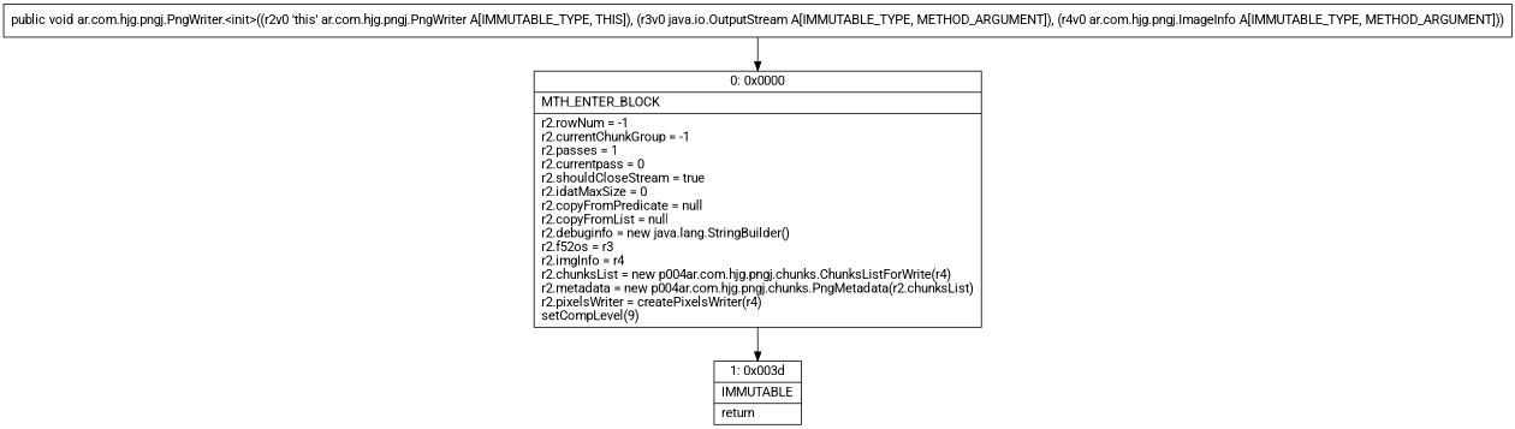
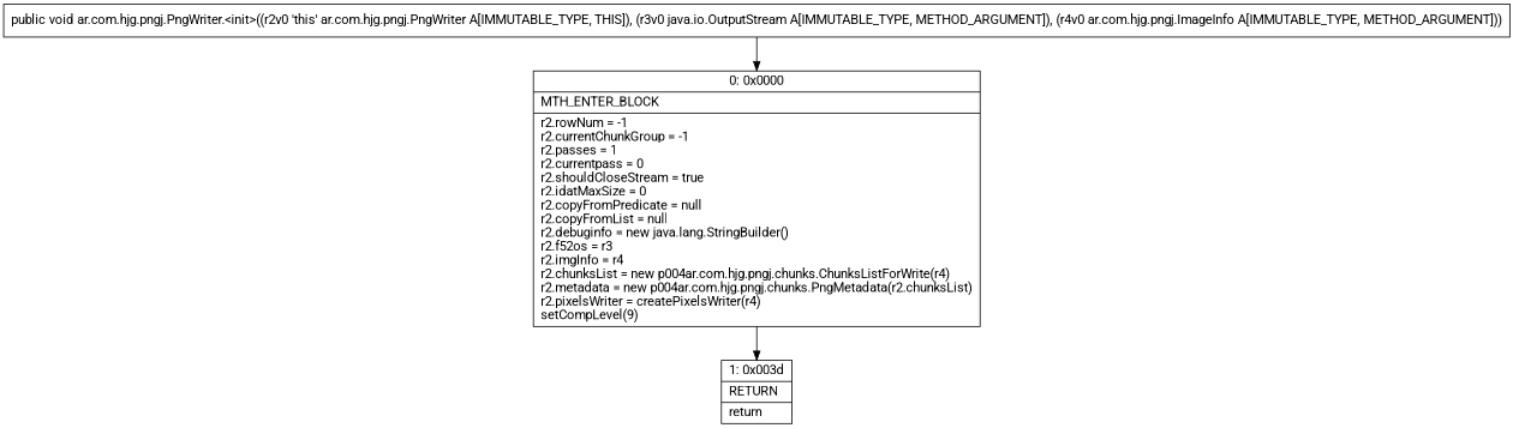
  digraph {
    fontname=Roboto
    node [shape=record fontname=Roboto]
    edge [fontname=Roboto]
    n1 [label="{0\:\ 0x0000|MTH_ENTER_BLOCK\l|r2.rowNum = \-1\lr2.currentChunkGroup = \-1\lr2.passes = 1\lr2.currentpass = 0\lr2.shouldCloseStream = true\lr2.idatMaxSize = 0\lr2.copyFromPredicate = null\lr2.copyFromList = null\lr2.debuginfo = new java.lang.StringBuilder()\lr2.f52os = r3\lr2.imgInfo = r4\lr2.chunksList = new p004ar.com.hjg.pngj.chunks.ChunksListForWrite(r4)\lr2.metadata = new p004ar.com.hjg.pngj.chunks.PngMetadata(r2.chunksList)\lr2.pixelsWriter = createPixelsWriter(r4)\lsetCompLevel(9)\l}"]
-   n2 [label="{1\:\ 0x003d|IMMUTABLE\l|return\l}"]
+   n2 [label="{1\:\ 0x003d|RETURN\l|return\l}"]
    n3 [label="{public void ar.com.hjg.pngj.PngWriter.\<init\>((r2v0 'this' ar.com.hjg.pngj.PngWriter A[IMMUTABLE_TYPE, THIS]), (r3v0 java.io.OutputStream A[IMMUTABLE_TYPE, METHOD_ARGUMENT]), (r4v0 ar.com.hjg.pngj.ImageInfo A[IMMUTABLE_TYPE, METHOD_ARGUMENT])) }"]
    n1 -> n2
    n3 -> n1
  }
